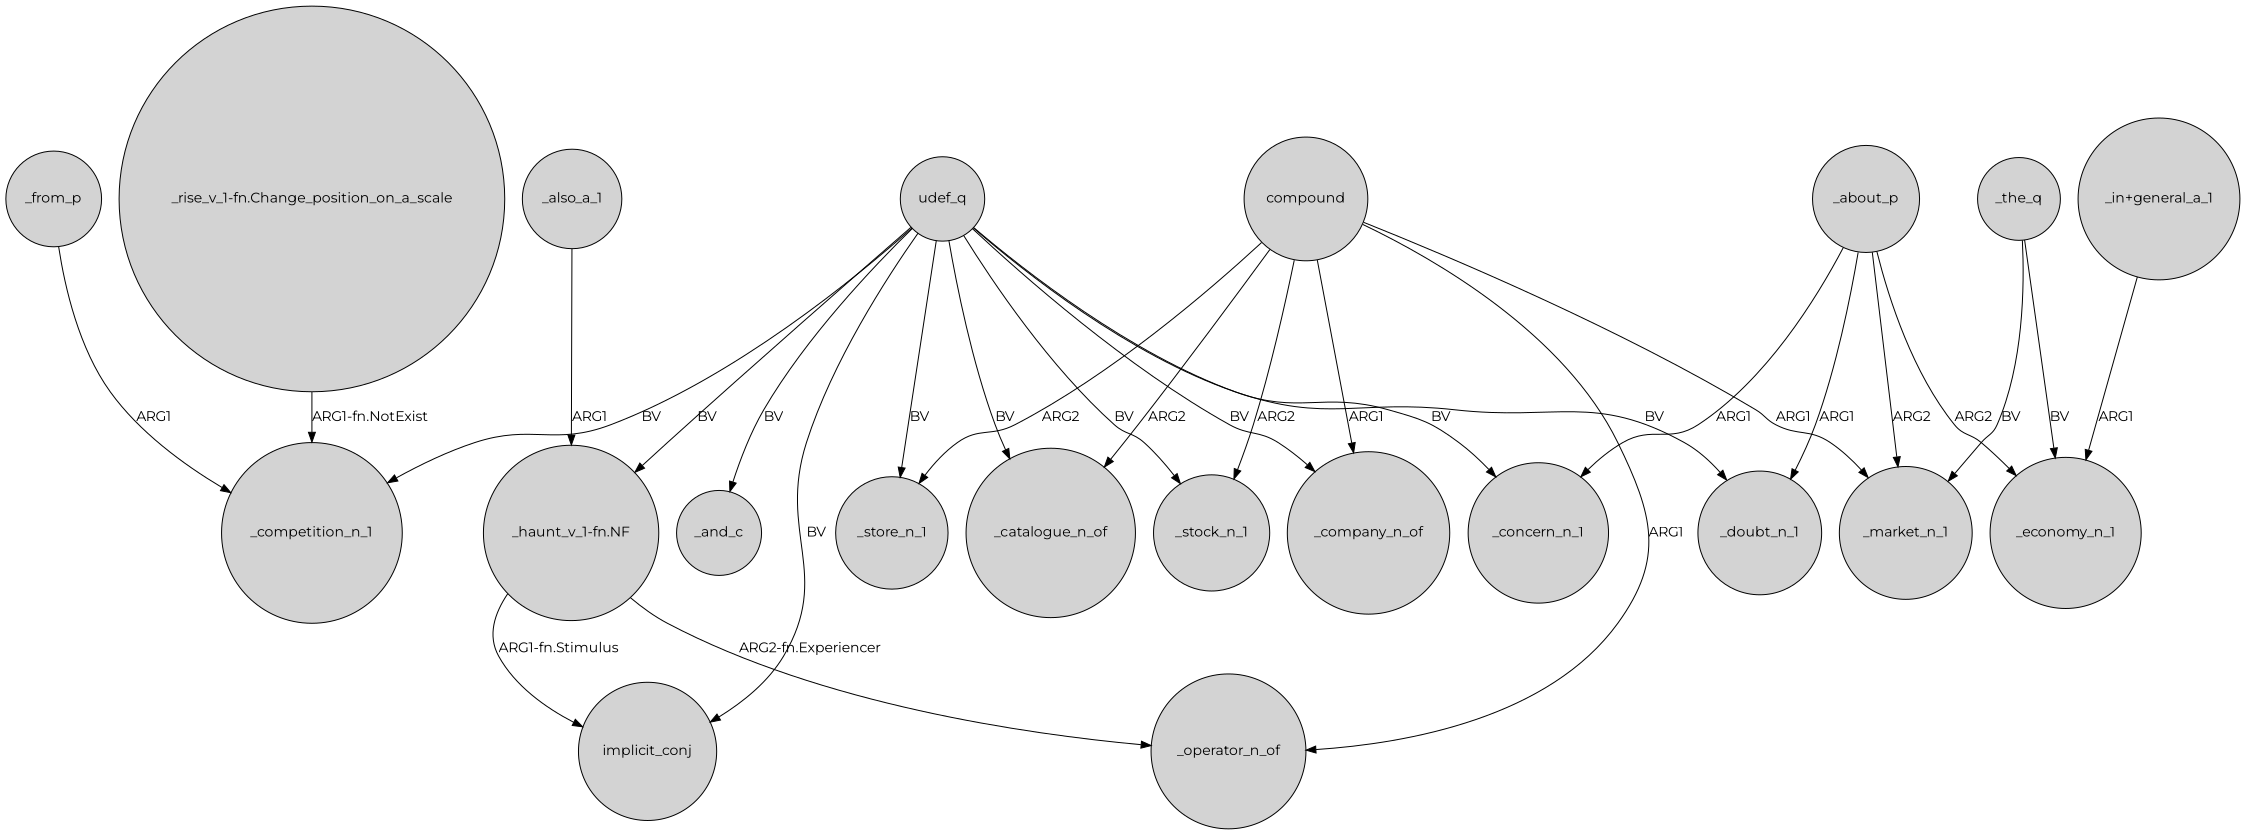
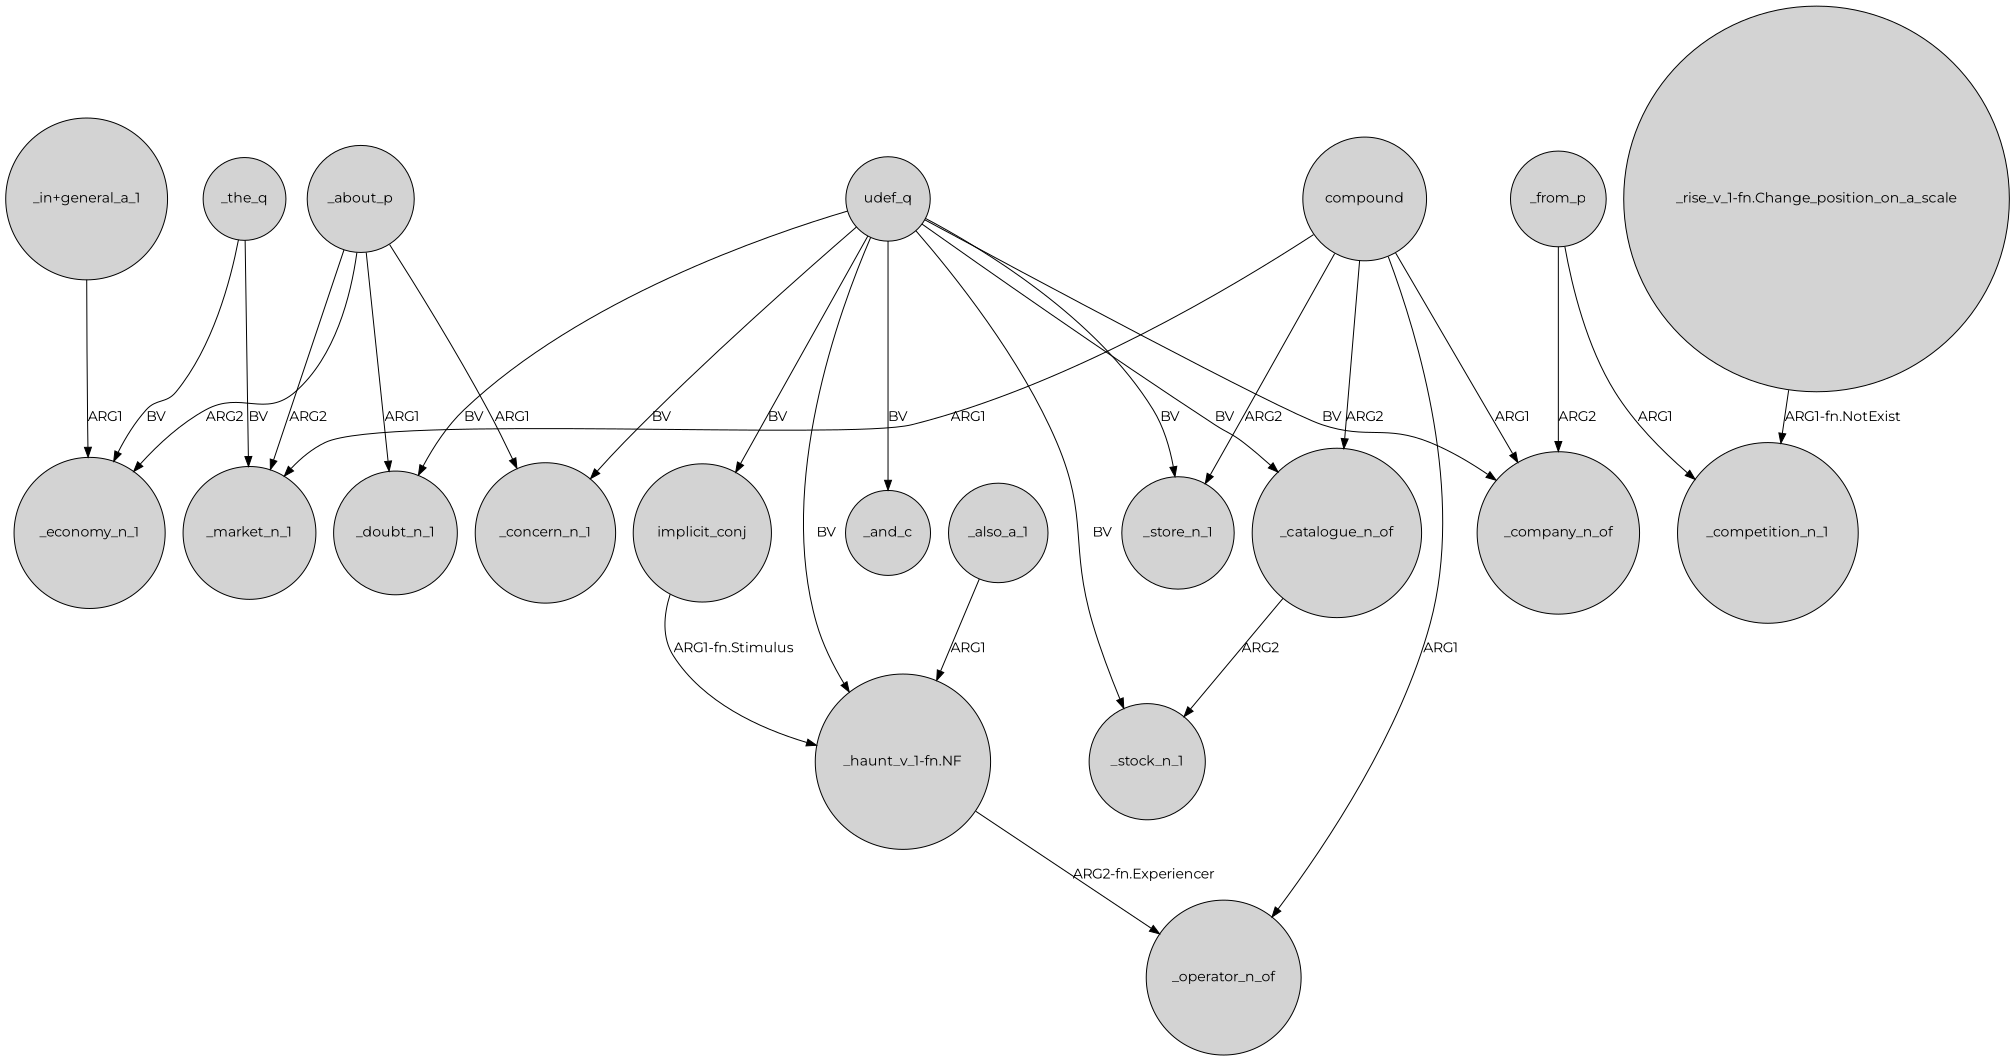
  digraph {
    fontname=Montserrat
    node [fontname=Montserrat shape=circle style=filled]
    edge [fontname=Montserrat]
    udef_q
    _competition_n_1
    _concern_n_1
    _catalogue_n_of
    implicit_conj
    _stock_n_1
    _company_n_of
    _store_n_1
    _and_c
    _doubt_n_1
    "_haunt_v_1-fn.NF"
    _about_p
    _economy_n_1
    _market_n_1
    _the_q
    "_in+general_a_1"
    _from_p
    _also_a_1
    _operator_n_of
    compound
    "_rise_v_1-fn.Change_position_on_a_scale"
-   udef_q -> _competition_n_1 [label=BV]
    udef_q -> _concern_n_1 [label=BV]
    udef_q -> _catalogue_n_of [label=BV]
    udef_q -> implicit_conj [label=BV]
    udef_q -> _stock_n_1 [label=BV]
    udef_q -> _company_n_of [label=BV]
    udef_q -> _store_n_1 [label=BV]
    udef_q -> _and_c [label=BV]
    udef_q -> _doubt_n_1 [label=BV]
    udef_q -> "_haunt_v_1-fn.NF" [label=BV]
-   "_haunt_v_1-fn.NF" -> implicit_conj [label="ARG1-fn.Stimulus"]
+   implicit_conj -> "_haunt_v_1-fn.NF" [label="ARG1-fn.Stimulus"]
    "_haunt_v_1-fn.NF" -> _operator_n_of [label="ARG2-fn.Experiencer"]
    _about_p -> _concern_n_1 [label=ARG1]
    _about_p -> _doubt_n_1 [label=ARG1]
    _about_p -> _economy_n_1 [label=ARG2]
    _about_p -> _market_n_1 [label=ARG2]
    _the_q -> _economy_n_1 [label=BV]
    _the_q -> _market_n_1 [label=BV]
    "_in+general_a_1" -> _economy_n_1 [label=ARG1]
    _from_p -> _competition_n_1 [label=ARG1]
+   _from_p -> _company_n_of [label=ARG2]
    _also_a_1 -> "_haunt_v_1-fn.NF" [label=ARG1]
    compound -> _catalogue_n_of [label=ARG2]
-   compound -> _stock_n_1 [label=ARG2]
+   _catalogue_n_of -> _stock_n_1 [label=ARG2]
    compound -> _company_n_of [label=ARG1]
    compound -> _store_n_1 [label=ARG2]
    compound -> _market_n_1 [label=ARG1]
    compound -> _operator_n_of [label=ARG1]
    "_rise_v_1-fn.Change_position_on_a_scale" -> _competition_n_1 [label="ARG1-fn.NotExist"]
  }
